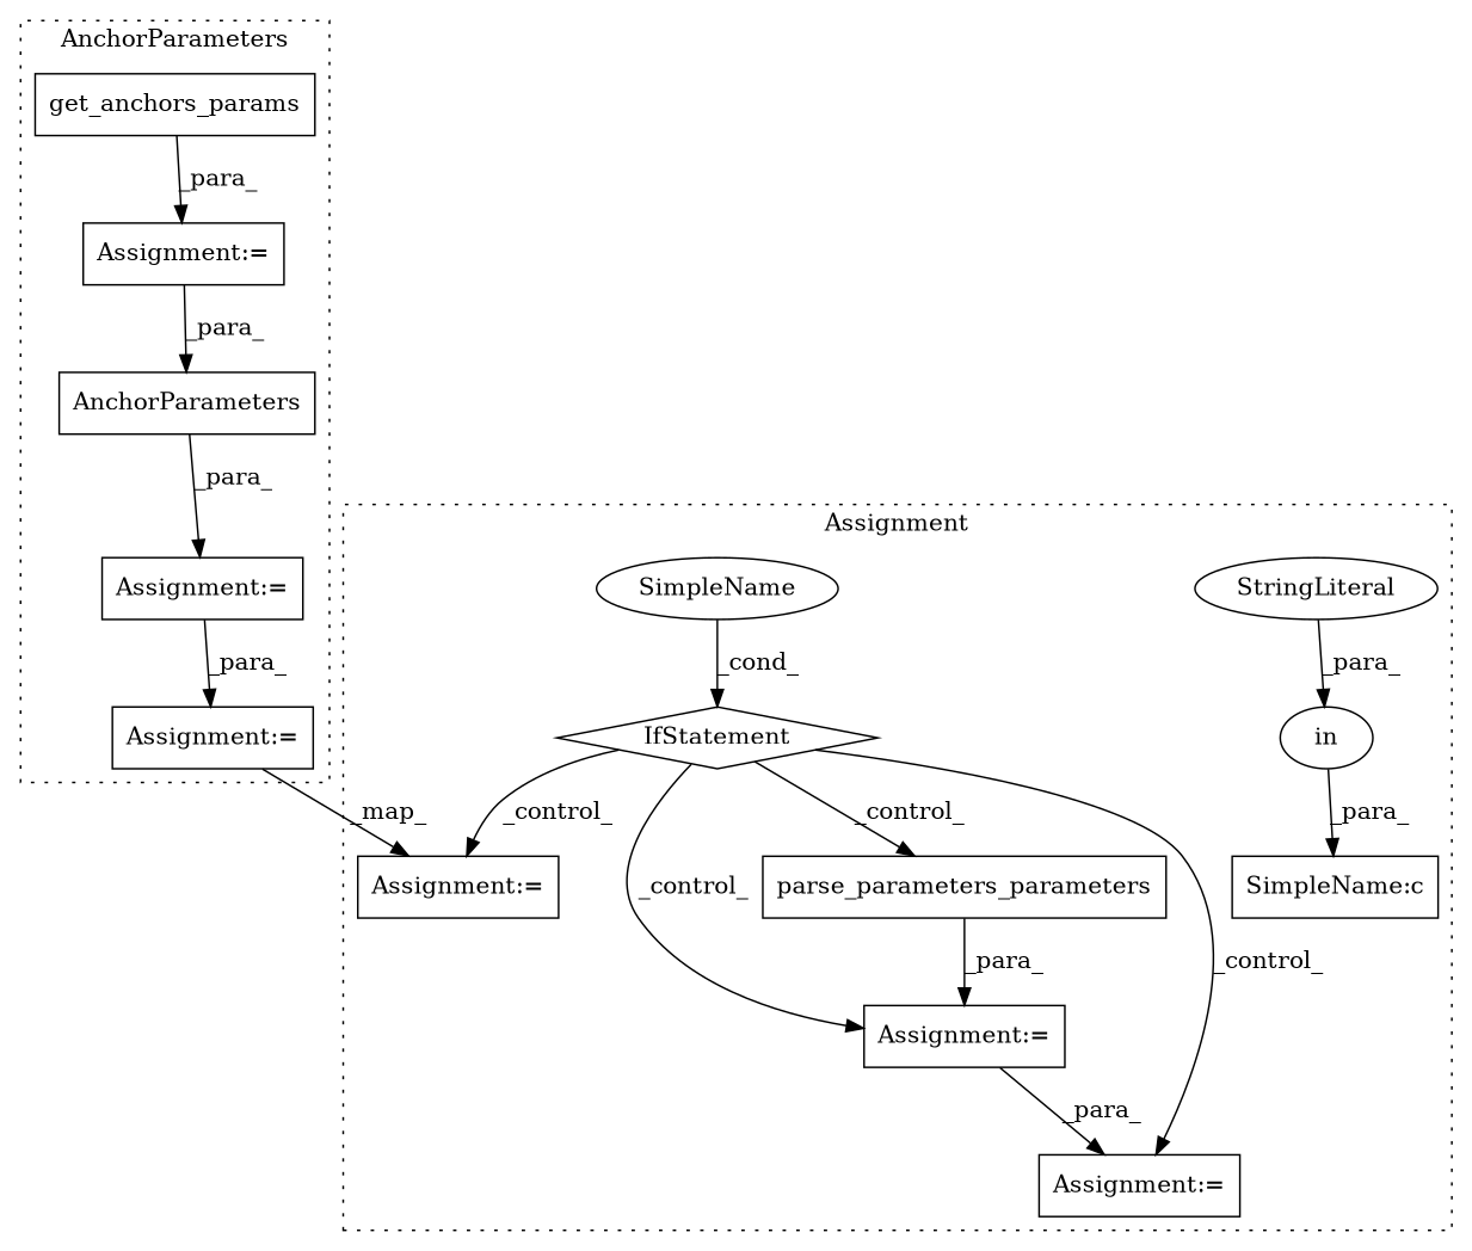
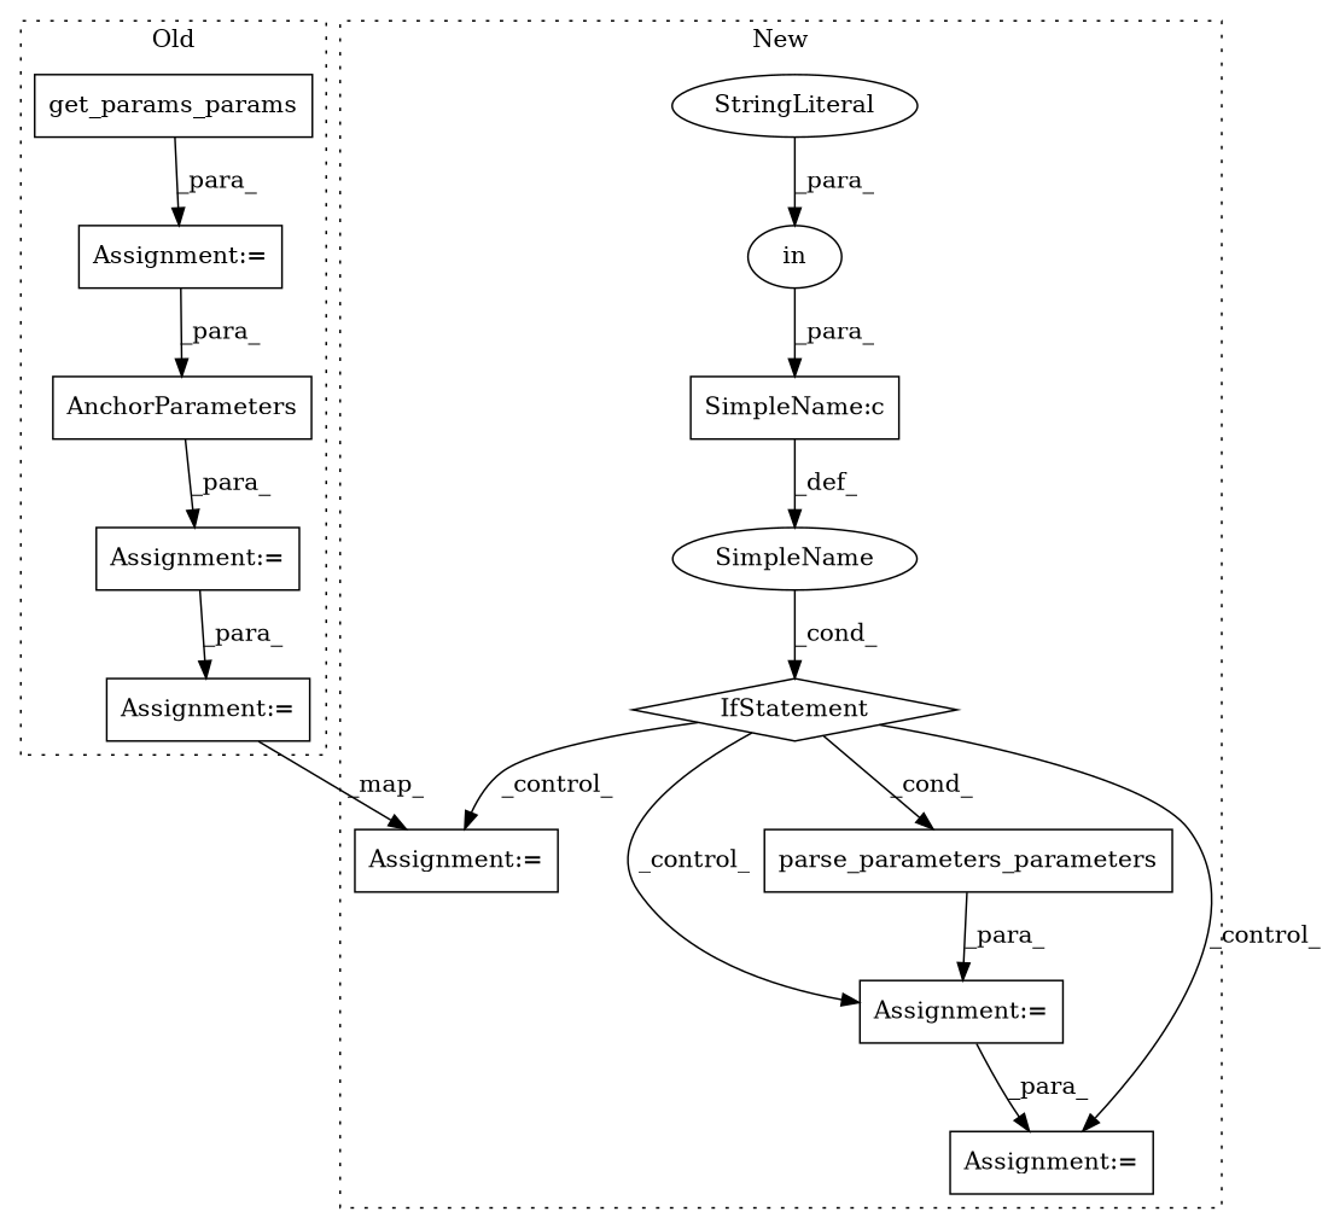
  digraph {
    node [a=7 l=1 s=4635 shape=box]
-   n1 [a=32 l="19,1" label=get_anchors_params s="5662,5693"]
+   n1 [a=32 l="19,1" label=get_params_params s="5662,5693"]
    n2 [label="Assignment:=" s=5849]
    n3 [a=32 l="17,1" label=AnchorParameters s="5715,5744"]
    n4 [label="Assignment:=" s=5714]
    n5 [label="Assignment:=" s=5661]
    n6 [a=105 l=34 label=in shape=ellipse]
    n7 [label="Assignment:=" s=4847]
    n8 [a=27 l=4 label="SimpleName:c" s=4626]
    n9 [a=45 l=19 label=StringLiteral shape=ellipse]
    n10 [a=42 label=SimpleName shape=ellipse l="" s=""]
    n11 [a=25 l="4,2" label=IfStatement s="4611,4670" shape=diamond]
    n12 [label="Assignment:=" s=4693]
    n13 [a=32 l="24,1" label=parse_parameters_parameters s="4694,4729"]
    n14 [label="Assignment:=" s=4743]
    subgraph cluster_1 {
-     label=AnchorParameters
+     label=Old
      style=dotted
      n1
      n2
      n3
      n4
      n5
    }
    subgraph cluster_2 {
-     label=Assignment
+     label=New
      style=dotted
      n6
      n7
      n8
      n9
      n10
      n11
      n12
      n13
      n14
    }
    n1 -> n5 [label=_para_]
    n2 -> n7 [label=_map_]
    n3 -> n4 [label=_para_]
    n4 -> n2 [label=_para_]
    n5 -> n3 [label=_para_]
    n6 -> n8 [label=_para_]
+   n8 -> n10 [label=_def_]
    n9 -> n6 [label=_para_]
    n10 -> n11 [label=_cond_]
    n11 -> n7 [label=_control_]
    n11 -> n12 [label=_control_]
-   n11 -> n13 [label=_control_]
+   n11 -> n13 [label=_cond_]
    n11 -> n14 [label=_control_]
    n12 -> n14 [label=_para_]
    n13 -> n12 [label=_para_]
  }
